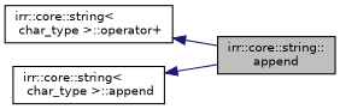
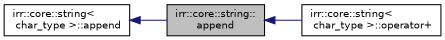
  digraph {
    rankdir=LR
    node [color=black fillcolor=white fontname=Helvetica fontsize=10 shape=record style=filled]
    edge [color=midnightblue dir=back fontname=Helvetica fontsize=10 labelfontname=Helvetica labelfontsize=10 style=solid]
    n1 [fillcolor=grey75 fontcolor=black height=0.2 label="irr::core::string::\lappend" width=0.4]
    n2 [height=0.2 label="irr::core::string\<\l char_type \>::operator+" width=0.4]
    n3 [height=0.2 label="irr::core::string\<\l char_type \>::append" width=0.4]
-   n2 -> n1
+   n1 -> n2
    n3 -> n1
  }
